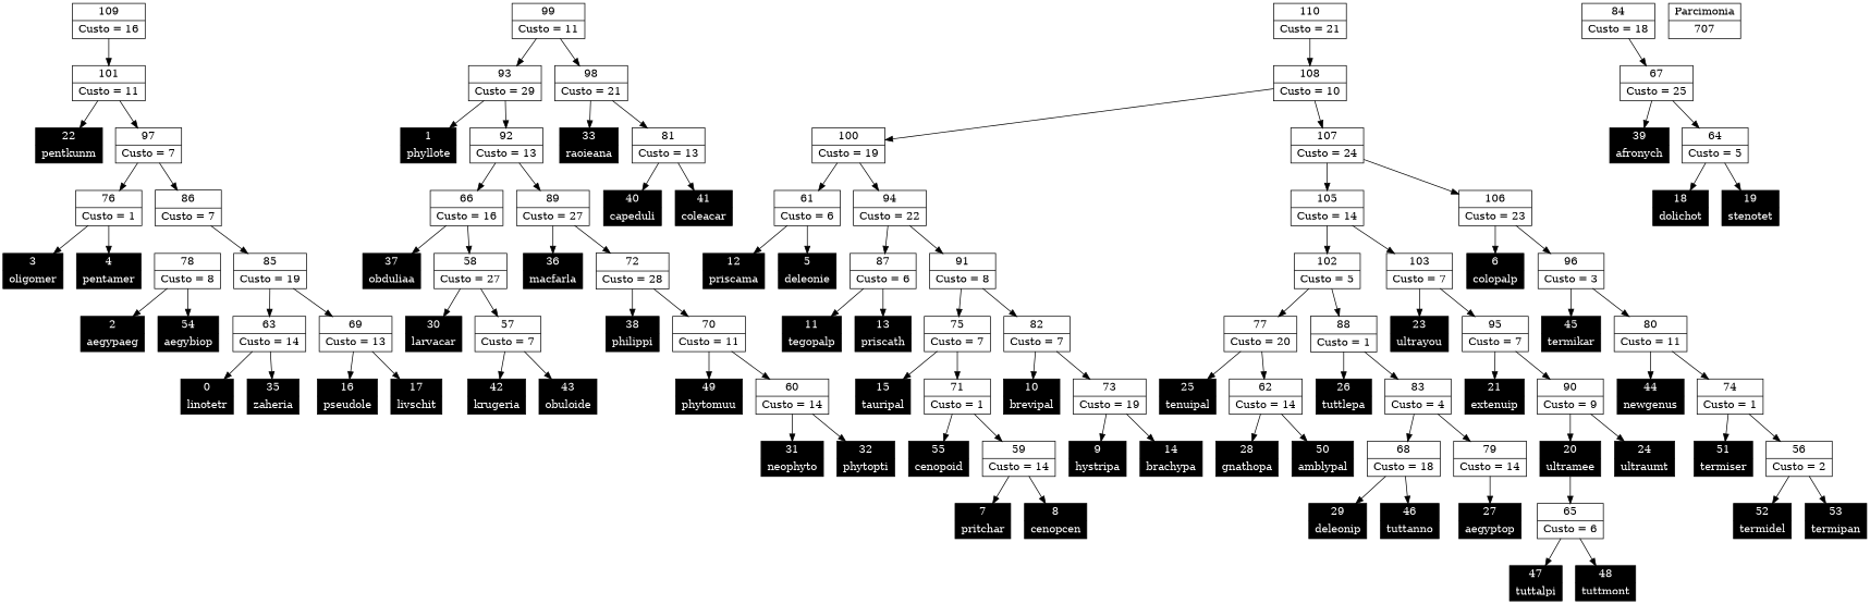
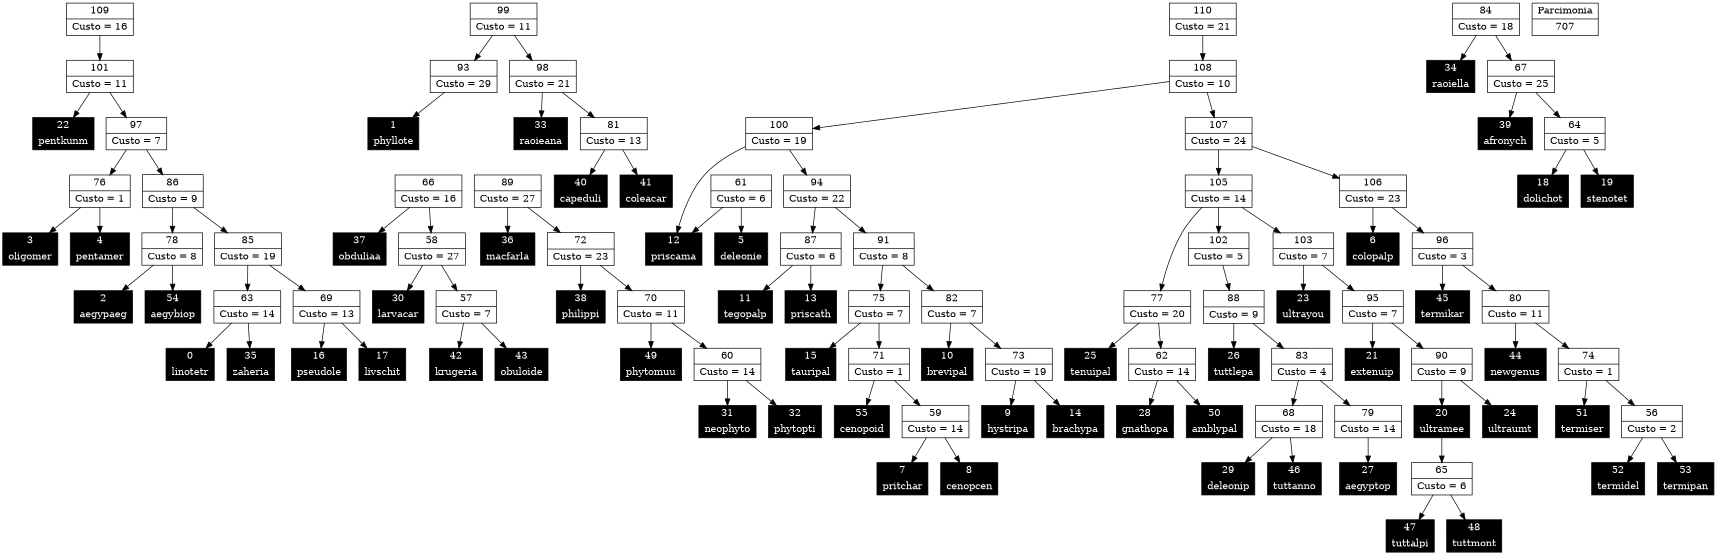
  digraph {
    node [color=black fontcolor=white fontsize=14 shape=record style=filled]
    n1 [height=0.5 label="{0 | linotetr}"]
    n2 [height=0.5 label="{1 | phyllote}"]
    n3 [height=0.5 label="{2 | aegypaeg}"]
    n4 [height=0.5 label="{3 | oligomer}"]
    n5 [height=0.5 label="{4 | pentamer}"]
    n6 [height=0.5 label="{5 | deleonie}"]
    n7 [height=0.5 label="{6 | colopalp}"]
    n8 [height=0.5 label="{7 | pritchar}"]
    n9 [height=0.5 label="{8 | cenopcen}"]
    n10 [height=0.5 label="{9 | hystripa}"]
    n11 [height=0.5 label="{10 | brevipal}"]
    n12 [height=0.5 label="{11 | tegopalp}"]
    n13 [height=0.5 label="{12 | priscama}"]
    n14 [height=0.5 label="{13 | priscath}"]
    n15 [height=0.5 label="{14 | brachypa}"]
    n16 [height=0.5 label="{15 | tauripal}"]
    n17 [height=0.5 label="{16 | pseudole}"]
    n18 [height=0.5 label="{17 | livschit}"]
    n19 [height=0.5 label="{18 | dolichot}"]
    n20 [height=0.5 label="{19 | stenotet}"]
    n21 [height=0.5 label="{20 | ultramee}"]
    n22 [label="{65|Custo = 6}" color="" fontcolor="" fontsize="" style=""]
    n23 [height=0.5 label="{21 | extenuip}"]
    n24 [height=0.5 label="{22 | pentkunm}"]
    n25 [height=0.5 label="{23 | ultrayou}"]
    n26 [height=0.5 label="{24 | ultraumt}"]
    n27 [height=0.5 label="{25 | tenuipal}"]
    n28 [height=0.5 label="{26 | tuttlepa}"]
    n29 [height=0.5 label="{27 | aegyptop}"]
    n30 [height=0.5 label="{28 | gnathopa}"]
    n31 [height=0.5 label="{29 | deleonip}"]
    n32 [height=0.5 label="{30 | larvacar}"]
    n33 [height=0.5 label="{31 | neophyto}"]
    n34 [height=0.5 label="{32 | phytopti}"]
    n35 [height=0.5 label="{33 | raoieana}"]
+   n36 [height=0.5 label="{34 | raoiella}"]
    n37 [height=0.5 label="{35 | zaheria}"]
    n38 [height=0.5 label="{36 | macfarla}"]
    n39 [height=0.5 label="{37 | obduliaa}"]
    n40 [height=0.5 label="{38 | philippi}"]
    n41 [height=0.5 label="{39 | afronych}"]
    n42 [height=0.5 label="{40 | capeduli}"]
    n43 [height=0.5 label="{41 | coleacar}"]
    n44 [height=0.5 label="{42 | krugeria}"]
    n45 [height=0.5 label="{43 | obuloide}"]
    n46 [height=0.5 label="{44 | newgenus}"]
    n47 [height=0.5 label="{45 | termikar}"]
    n48 [height=0.5 label="{46 | tuttanno}"]
    n49 [height=0.5 label="{47 | tuttalpi}"]
    n50 [height=0.5 label="{48 | tuttmont}"]
    n51 [height=0.5 label="{49 | phytomuu}"]
    n52 [height=0.5 label="{50 | amblypal}"]
    n53 [height=0.5 label="{51 | termiser}"]
    n54 [height=0.5 label="{52 | termidel}"]
    n55 [height=0.5 label="{53 | termipan}"]
    n56 [height=0.5 label="{54 | aegybiop}"]
    n57 [height=0.5 label="{55 | cenopoid}"]
    n58 [label="{56|Custo = 2}" color="" fontcolor="" fontsize="" style=""]
    n59 [label="{57|Custo = 7}" color="" fontcolor="" fontsize="" style=""]
    n60 [label="{58|Custo = 27}" color="" fontcolor="" fontsize="" style=""]
    n61 [label="{59|Custo = 14}" color="" fontcolor="" fontsize="" style=""]
    n62 [label="{60|Custo = 14}" color="" fontcolor="" fontsize="" style=""]
    n63 [label="{61|Custo = 6}" color="" fontcolor="" fontsize="" style=""]
    n64 [label="{62|Custo = 14}" color="" fontcolor="" fontsize="" style=""]
    n65 [label="{63|Custo = 14}" color="" fontcolor="" fontsize="" style=""]
    n66 [label="{64|Custo = 5}" color="" fontcolor="" fontsize="" style=""]
    n67 [label="{66|Custo = 16}" color="" fontcolor="" fontsize="" style=""]
    n68 [label="{67|Custo = 25}" color="" fontcolor="" fontsize="" style=""]
    n69 [label="{68|Custo = 18}" color="" fontcolor="" fontsize="" style=""]
    n70 [label="{69|Custo = 13}" color="" fontcolor="" fontsize="" style=""]
    n71 [label="{70|Custo = 11}" color="" fontcolor="" fontsize="" style=""]
    n72 [label="{71|Custo = 1}" color="" fontcolor="" fontsize="" style=""]
-   n73 [label="{72|Custo = 28}" color="" fontcolor="" fontsize="" style=""]
+   n73 [label="{72|Custo = 23}" color="" fontcolor="" fontsize="" style=""]
    n74 [label="{73|Custo = 19}" color="" fontcolor="" fontsize="" style=""]
    n75 [label="{74|Custo = 1}" color="" fontcolor="" fontsize="" style=""]
    n76 [label="{75|Custo = 7}" color="" fontcolor="" fontsize="" style=""]
    n77 [label="{76|Custo = 1}" color="" fontcolor="" fontsize="" style=""]
    n78 [label="{77|Custo = 20}" color="" fontcolor="" fontsize="" style=""]
    n79 [label="{78|Custo = 8}" color="" fontcolor="" fontsize="" style=""]
    n80 [label="{79|Custo = 14}" color="" fontcolor="" fontsize="" style=""]
    n81 [label="{80|Custo = 11}" color="" fontcolor="" fontsize="" style=""]
    n82 [label="{81|Custo = 13}" color="" fontcolor="" fontsize="" style=""]
    n83 [label="{82|Custo = 7}" color="" fontcolor="" fontsize="" style=""]
    n84 [label="{83|Custo = 4}" color="" fontcolor="" fontsize="" style=""]
    n85 [label="{84|Custo = 18}" color="" fontcolor="" fontsize="" style=""]
    n86 [label="{85|Custo = 19}" color="" fontcolor="" fontsize="" style=""]
-   n87 [label="{86|Custo = 7}" color="" fontcolor="" fontsize="" style=""]
+   n87 [label="{86|Custo = 9}" color="" fontcolor="" fontsize="" style=""]
    n88 [label="{87|Custo = 6}" color="" fontcolor="" fontsize="" style=""]
-   n89 [label="{88|Custo = 1}" color="" fontcolor="" fontsize="" style=""]
+   n89 [label="{88|Custo = 9}" color="" fontcolor="" fontsize="" style=""]
    n90 [label="{89|Custo = 27}" color="" fontcolor="" fontsize="" style=""]
    n91 [label="{90|Custo = 9}" color="" fontcolor="" fontsize="" style=""]
    n92 [label="{91|Custo = 8}" color="" fontcolor="" fontsize="" style=""]
-   n93 [label="{92|Custo = 13}" color="" fontcolor="" fontsize="" style=""]
    n94 [label="{93|Custo = 29}" color="" fontcolor="" fontsize="" style=""]
    n95 [label="{94|Custo = 22}" color="" fontcolor="" fontsize="" style=""]
    n96 [label="{95|Custo = 7}" color="" fontcolor="" fontsize="" style=""]
    n97 [label="{96|Custo = 3}" color="" fontcolor="" fontsize="" style=""]
    n98 [label="{97|Custo = 7}" color="" fontcolor="" fontsize="" style=""]
    n99 [label="{98|Custo = 21}" color="" fontcolor="" fontsize="" style=""]
    n100 [label="{99|Custo = 11}" color="" fontcolor="" fontsize="" style=""]
    n101 [label="{100|Custo = 19}" color="" fontcolor="" fontsize="" style=""]
    n102 [label="{101|Custo = 11}" color="" fontcolor="" fontsize="" style=""]
    n103 [label="{102|Custo = 5}" color="" fontcolor="" fontsize="" style=""]
    n104 [label="{103|Custo = 7}" color="" fontcolor="" fontsize="" style=""]
    n105 [label="{105|Custo = 14}" color="" fontcolor="" fontsize="" style=""]
    n106 [label="{106|Custo = 23}" color="" fontcolor="" fontsize="" style=""]
    n107 [label="{107|Custo = 24}" color="" fontcolor="" fontsize="" style=""]
    n108 [label="{108|Custo = 10}" color="" fontcolor="" fontsize="" style=""]
    n109 [label="{109|Custo = 16}" color="" fontcolor="" fontsize="" style=""]
    n110 [label="{110|Custo = 21}" color="" fontcolor="" fontsize="" style=""]
    n111 [label="{Parcimonia|707}" color="" fontcolor="" fontsize="" style=""]
    n21 -> n22
    n22 -> n49
    n22 -> n50
    n58 -> n54
    n58 -> n55
    n59 -> n44
    n59 -> n45
    n60 -> n32
    n60 -> n59
    n61 -> n8
    n61 -> n9
    n62 -> n33
    n62 -> n34
    n63 -> n6
    n63 -> n13
    n64 -> n30
    n64 -> n52
    n65 -> n1
    n65 -> n37
    n66 -> n19
    n66 -> n20
    n67 -> n39
    n67 -> n60
    n68 -> n41
    n68 -> n66
    n69 -> n31
    n69 -> n48
    n70 -> n17
    n70 -> n18
    n71 -> n51
    n71 -> n62
    n72 -> n57
    n72 -> n61
    n73 -> n40
    n73 -> n71
    n74 -> n10
    n74 -> n15
    n75 -> n53
    n75 -> n58
    n76 -> n16
    n76 -> n72
    n77 -> n4
    n77 -> n5
    n78 -> n27
    n78 -> n64
    n79 -> n3
    n79 -> n56
    n80 -> n29
    n81 -> n46
    n81 -> n75
    n82 -> n42
    n82 -> n43
    n83 -> n11
    n83 -> n74
    n84 -> n69
    n84 -> n80
+   n85 -> n36
    n85 -> n68
    n86 -> n65
    n86 -> n70
+   n87 -> n79
    n87 -> n86
    n88 -> n12
    n88 -> n14
    n89 -> n28
    n89 -> n84
    n90 -> n38
    n90 -> n73
    n91 -> n21
    n91 -> n26
    n92 -> n76
    n92 -> n83
-   n93 -> n67
-   n93 -> n90
    n94 -> n2
-   n94 -> n93
    n95 -> n88
    n95 -> n92
    n96 -> n23
    n96 -> n91
    n97 -> n47
    n97 -> n81
    n98 -> n77
    n98 -> n87
    n99 -> n35
    n99 -> n82
    n100 -> n94
    n100 -> n99
-   n101 -> n63
+   n101 -> n13
    n101 -> n95
    n102 -> n24
    n102 -> n98
-   n103 -> n78
+   n105 -> n78
    n103 -> n89
    n104 -> n25
    n104 -> n96
    n105 -> n103
    n105 -> n104
    n106 -> n7
    n106 -> n97
    n107 -> n105
    n107 -> n106
    n108 -> n101
    n108 -> n107
    n109 -> n102
    n110 -> n108
  }
